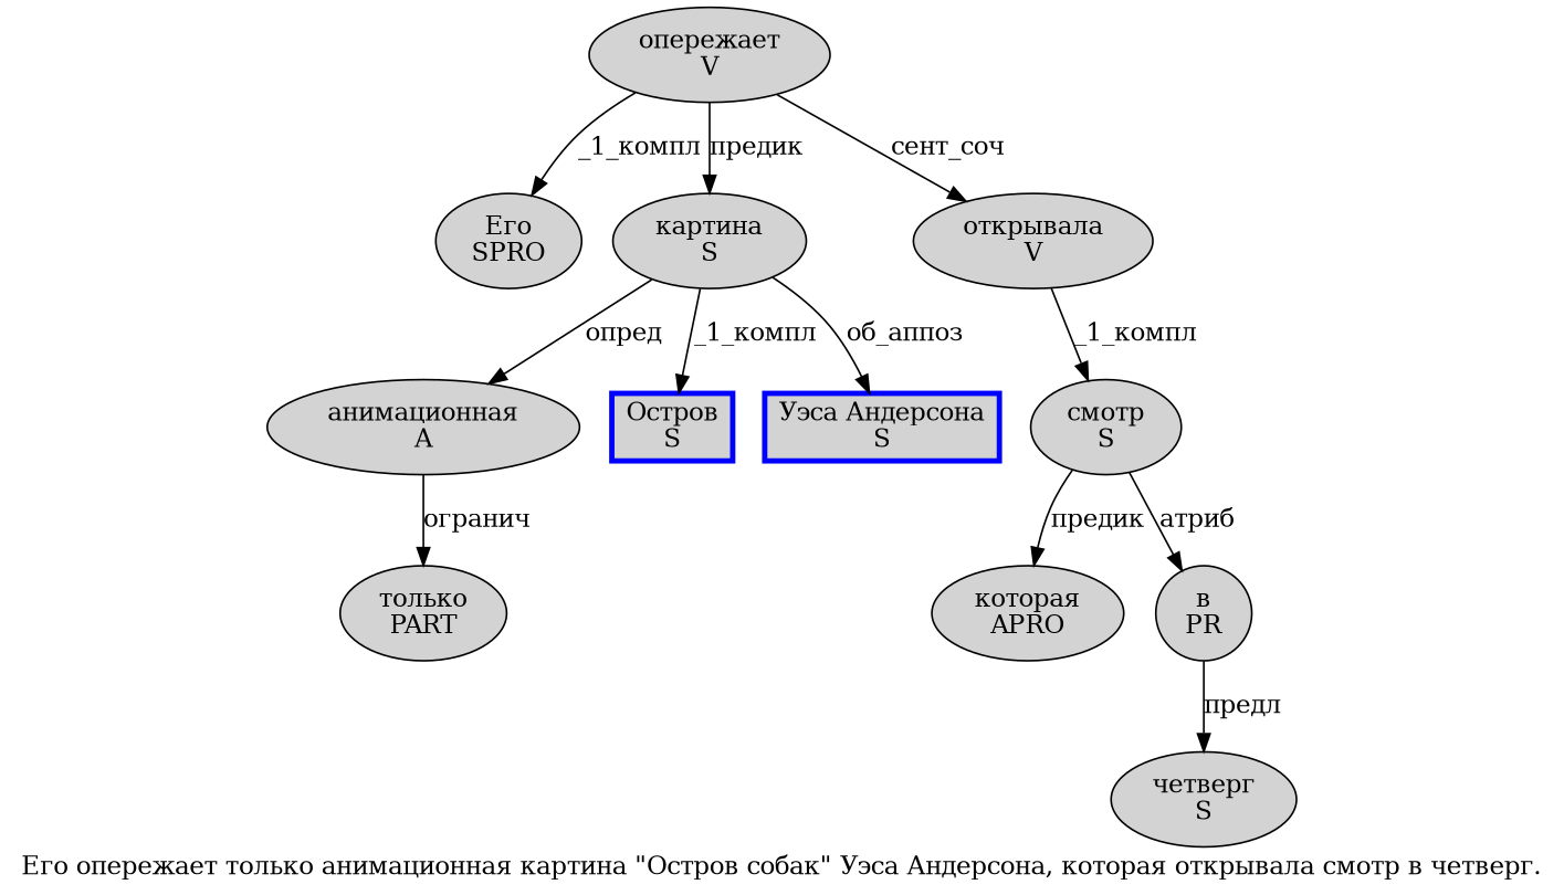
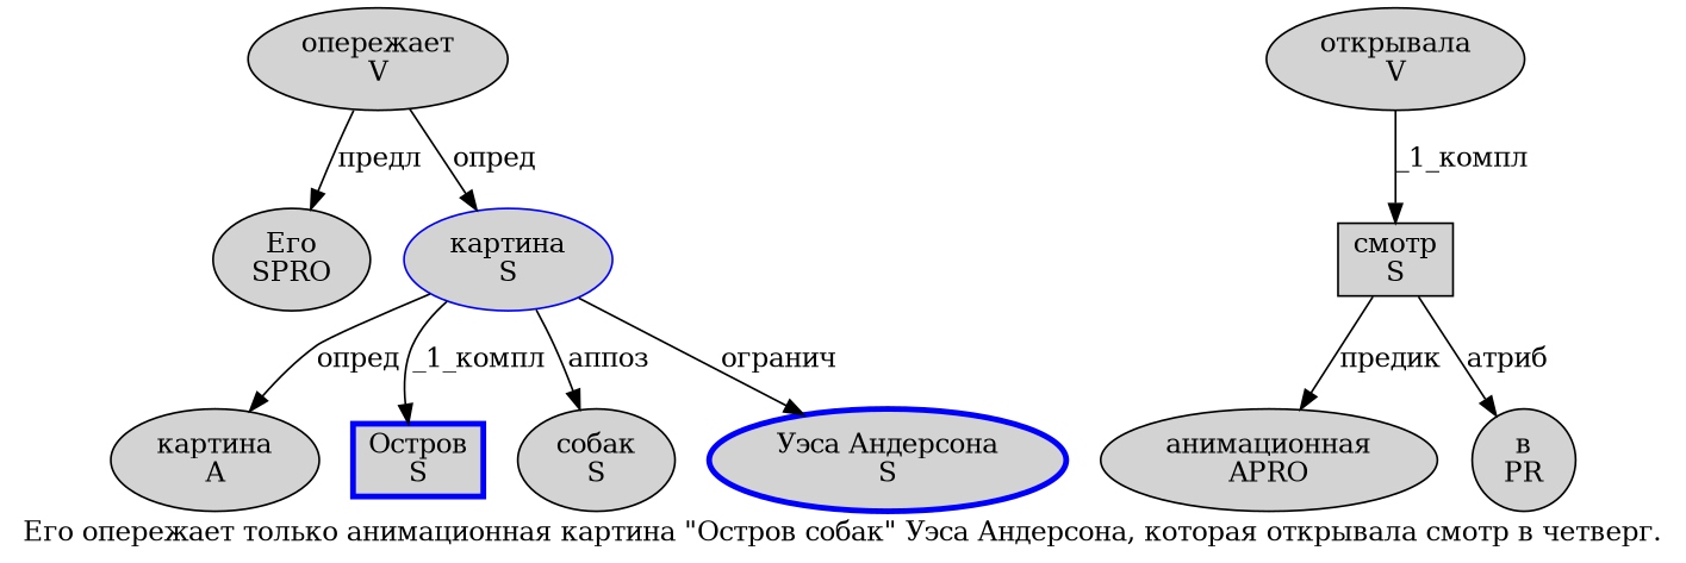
  digraph {
    fontname="DejaVu Serif"
    label="Его опережает только анимационная картина \"Остров собак\" Уэса Андерсона, которая открывала смотр в четверг."
    node [fillcolor=lightgray fontname="DejaVu Serif" penwidth=1 shape=ellipse style=filled]
    edge [fontname="DejaVu Serif"]
    n1 [label="Его\nSPRO"]
    n2 [label="опережает\nV"]
-   n3 [label="картина\nS"]
+   n3 [label="картина\nS" color=blue]
    n4 [label="открывала\nV"]
-   n5 [label="анимационная\nA"]
+   n5 [label="картина\nA"]
    n6 [color=blue label="Остров\nS" penwidth=3 shape=box]
-   n8 [color=blue label="Уэса Андерсона\nS" penwidth=3 shape=box]
-   n9 [label="смотр\nS"]
-   n10 [label="только\nPART"]
-   n11 [label="которая\nAPRO"]
+   n7 [label="собак\nS"]
+   n8 [color=blue label="Уэса Андерсона\nS" penwidth=3]
+   n9 [label="смотр\nS" shape=box]
+   n11 [label="анимационная\nAPRO"]
    n12 [label="в\nPR"]
-   n13 [label="четверг\nS"]
-   n2 -> n1 [label="_1_компл"]
-   n2 -> n3 [label="предик"]
-   n2 -> n4 [label="сент_соч"]
+   n2 -> n1 [label="предл"]
+   n2 -> n3 [label="опред"]
    n3 -> n5 [label="опред"]
    n3 -> n6 [label="_1_компл"]
-   n3 -> n8 [label="об_аппоз"]
+   n3 -> n7 [label="аппоз"]
+   n3 -> n8 [label="огранич"]
    n4 -> n9 [label="_1_компл"]
-   n5 -> n10 [label="огранич"]
    n9 -> n11 [label="предик"]
    n9 -> n12 [label="атриб"]
-   n12 -> n13 [label="предл"]
  }
